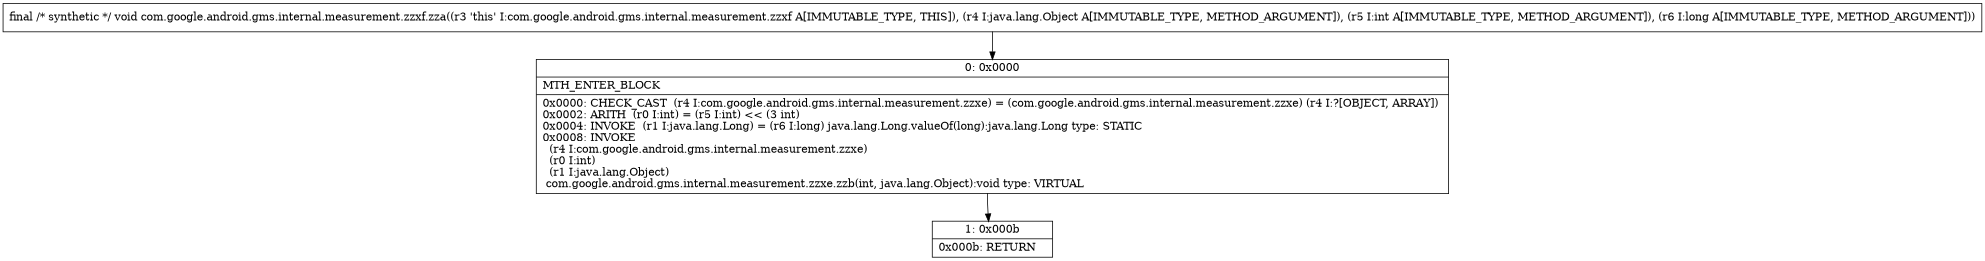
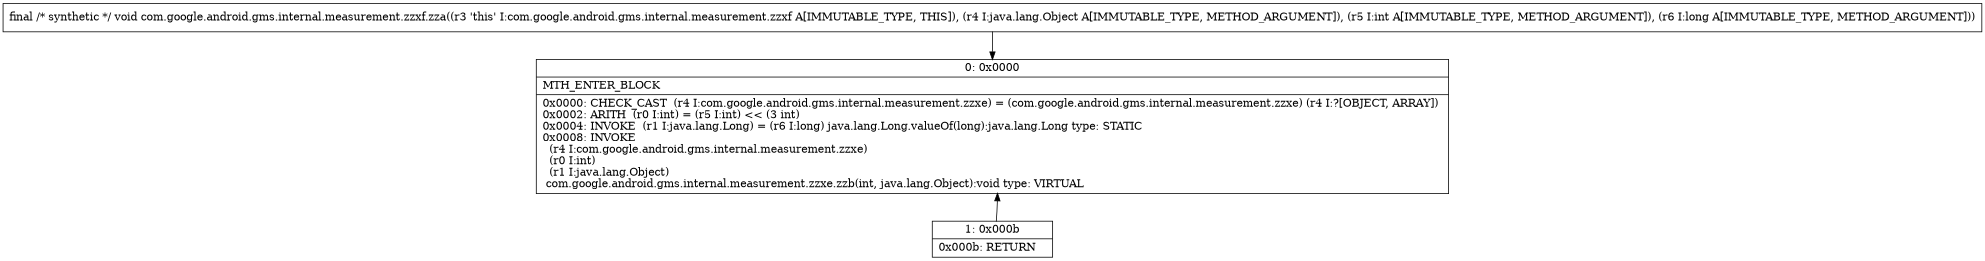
  digraph {
    node [shape=record]
    n1 [label="{0\:\ 0x0000|MTH_ENTER_BLOCK\l|0x0000: CHECK_CAST  (r4 I:com.google.android.gms.internal.measurement.zzxe) = (com.google.android.gms.internal.measurement.zzxe) (r4 I:?[OBJECT, ARRAY]) \l0x0002: ARITH  (r0 I:int) = (r5 I:int) \<\< (3 int) \l0x0004: INVOKE  (r1 I:java.lang.Long) = (r6 I:long) java.lang.Long.valueOf(long):java.lang.Long type: STATIC \l0x0008: INVOKE  \l  (r4 I:com.google.android.gms.internal.measurement.zzxe)\l  (r0 I:int)\l  (r1 I:java.lang.Object)\l com.google.android.gms.internal.measurement.zzxe.zzb(int, java.lang.Object):void type: VIRTUAL \l}"]
    n2 [label="{1\:\ 0x000b|0x000b: RETURN   \l}"]
    n3 [label="{final \/* synthetic *\/ void com.google.android.gms.internal.measurement.zzxf.zza((r3 'this' I:com.google.android.gms.internal.measurement.zzxf A[IMMUTABLE_TYPE, THIS]), (r4 I:java.lang.Object A[IMMUTABLE_TYPE, METHOD_ARGUMENT]), (r5 I:int A[IMMUTABLE_TYPE, METHOD_ARGUMENT]), (r6 I:long A[IMMUTABLE_TYPE, METHOD_ARGUMENT])) }"]
-   n1 -> n2
+   n2 -> n1
    n3 -> n1
  }
